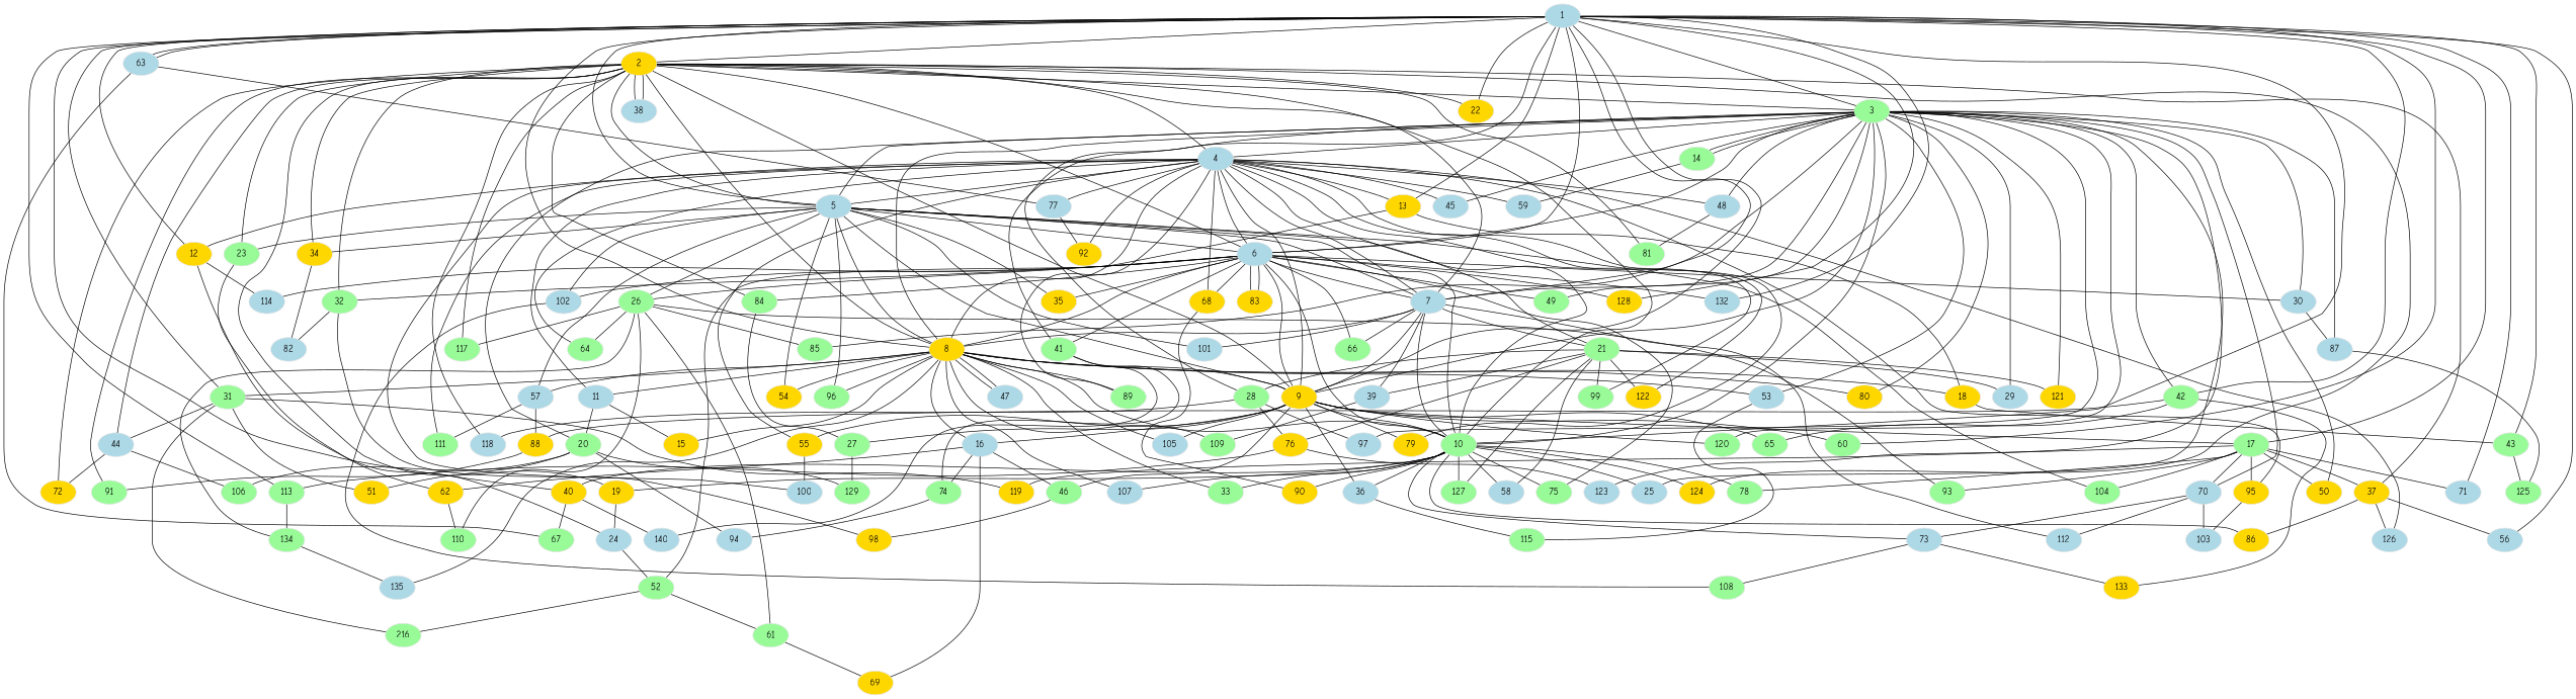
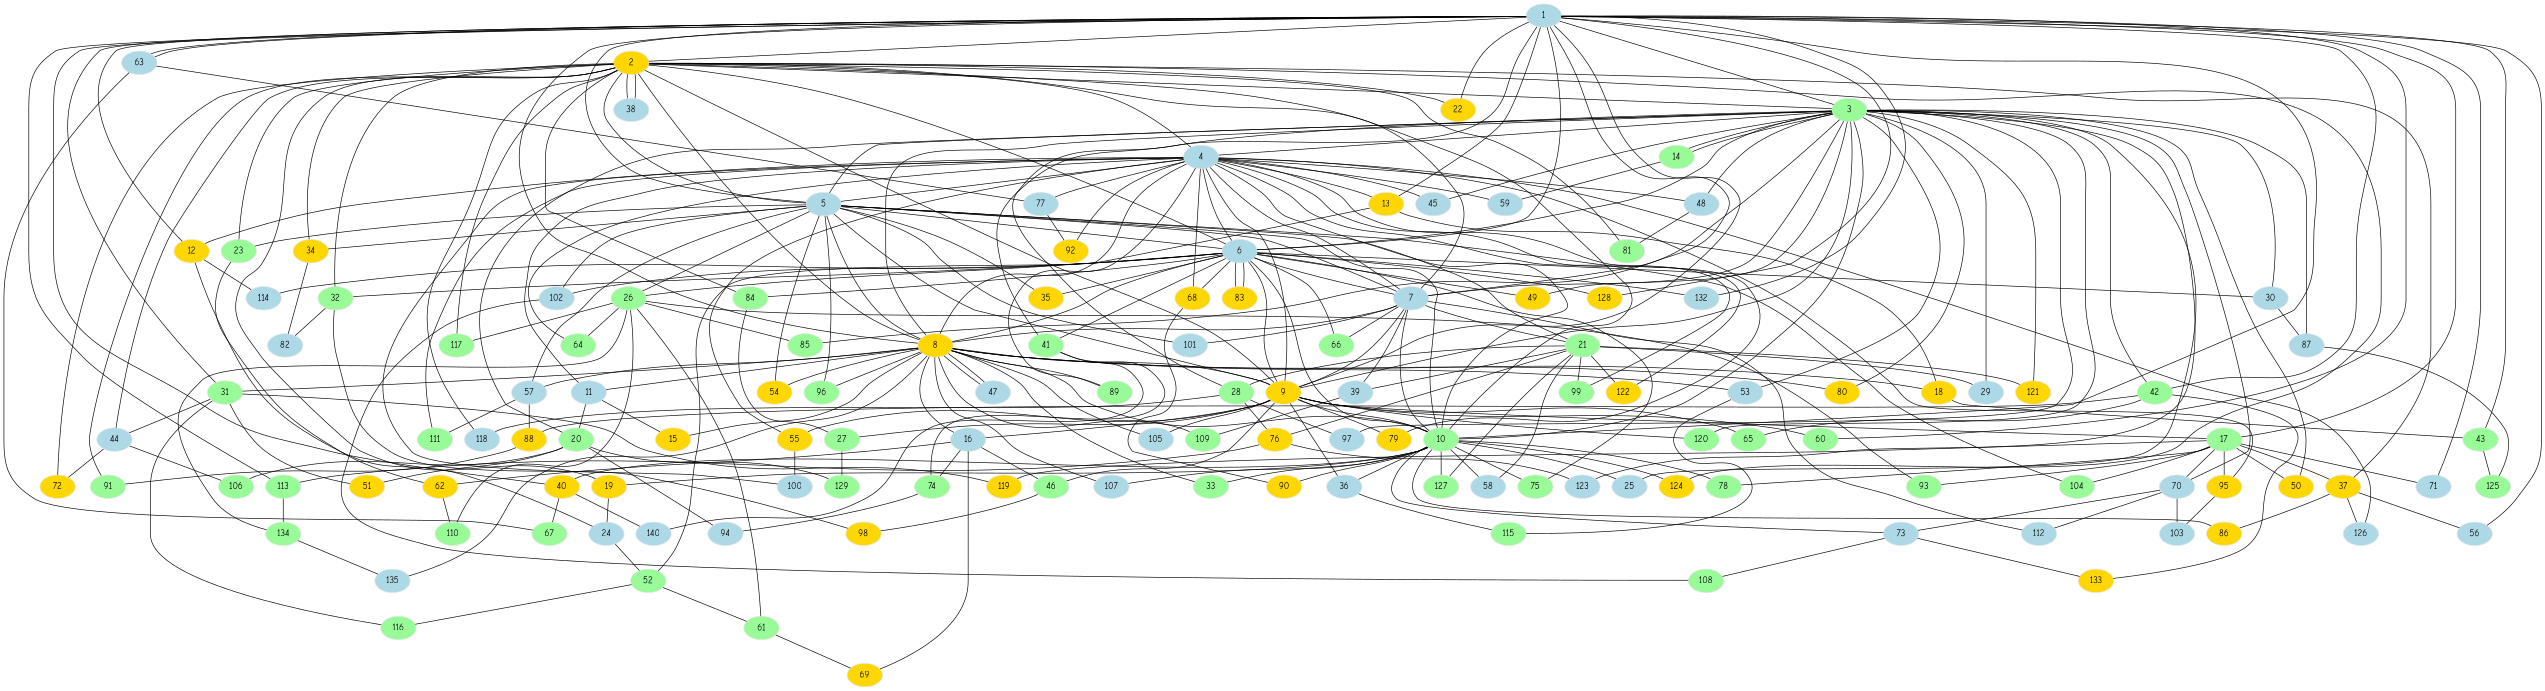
  graph {
    fontname="Comic Neue"
    node [color=gray90 fillcolor=palegreen fontname="Comic Neue" style=filled]
    edge [fontname="Comic Neue"]
    1 [fillcolor=lightblue]
    2 [fillcolor=gold]
    3
    5 [fillcolor=lightblue]
    6 [fillcolor=lightblue]
    7 [fillcolor=lightblue]
    8 [fillcolor=gold]
    9 [fillcolor=gold]
    10
    12 [fillcolor=gold]
    13 [fillcolor=gold]
    17
    22 [fillcolor=gold]
    28
    31
    40 [fillcolor=gold]
    42
    43
    56 [fillcolor=lightblue]
    60
    63 [fillcolor=lightblue]
    71 [fillcolor=lightblue]
    113
    128 [fillcolor=gold]
    132 [fillcolor=lightblue]
    4 [fillcolor=lightblue]
    19 [fillcolor=gold]
    23
    32
    34 [fillcolor=gold]
    37 [fillcolor=gold]
    38 [fillcolor=lightblue]
    44 [fillcolor=lightblue]
    72 [fillcolor=gold]
    81
    84
    91
    117
    118 [fillcolor=lightblue]
    124 [fillcolor=gold]
    14
    20
    25 [fillcolor=lightblue]
    29 [fillcolor=lightblue]
    30 [fillcolor=lightblue]
    41
    45 [fillcolor=lightblue]
    48 [fillcolor=lightblue]
-   49
+   49 [fillcolor=gold]
    50 [fillcolor=gold]
    53 [fillcolor=lightblue]
    70 [fillcolor=lightblue]
    80 [fillcolor=gold]
    85
    87 [fillcolor=lightblue]
    97 [fillcolor=lightblue]
    120
    121 [fillcolor=gold]
    123 [fillcolor=lightblue]
    11 [fillcolor=lightblue]
    55 [fillcolor=gold]
    59 [fillcolor=lightblue]
    64
    68 [fillcolor=gold]
    77 [fillcolor=lightblue]
    79 [fillcolor=gold]
    89
    92 [fillcolor=gold]
    95 [fillcolor=gold]
    99
    100 [fillcolor=lightblue]
    111
    122 [fillcolor=gold]
    126 [fillcolor=lightblue]
    21
    26
    35 [fillcolor=gold]
    54 [fillcolor=gold]
    57 [fillcolor=lightblue]
    96
    101 [fillcolor=lightblue]
    102 [fillcolor=lightblue]
    104
    66
    75
    83 [fillcolor=gold]
    114 [fillcolor=lightblue]
    39 [fillcolor=lightblue]
    112 [fillcolor=lightblue]
    15 [fillcolor=gold]
    16 [fillcolor=lightblue]
    18 [fillcolor=gold]
    33
    47 [fillcolor=lightblue]
    105 [fillcolor=lightblue]
    107 [fillcolor=lightblue]
    109
    135 [fillcolor=lightblue]
    27
    36 [fillcolor=lightblue]
    46
    65
    58 [fillcolor=lightblue]
    73 [fillcolor=lightblue]
    78
    86 [fillcolor=gold]
    90 [fillcolor=gold]
    127
    24 [fillcolor=lightblue]
    52
    93
    119 [fillcolor=gold]
    76 [fillcolor=gold]
    51 [fillcolor=gold]
-   116 [label=216]
+   116
    67
    n117 [fillcolor=lightblue label=140]
    88 [fillcolor=gold]
    133 [fillcolor=gold]
    125
    134
    62 [fillcolor=gold]
    82 [fillcolor=lightblue]
    98 [fillcolor=gold]
    106
    94 [fillcolor=lightblue]
    129
    74
    115
    103 [fillcolor=lightblue]
    61
    110
    108
    69 [fillcolor=gold]
    1 -- 2
    1 -- 3
    1 -- 5
    1 -- 6
    1 -- 7
    1 -- 8
    1 -- 9
    1 -- 10
    1 -- 12
    1 -- 13
    1 -- 17
    1 -- 22
    1 -- 28
    1 -- 31
    1 -- 40
    1 -- 42
    1 -- 43
    1 -- 56
    1 -- 60
    1 -- 63
    1 -- 63
    1 -- 71
    1 -- 113
    1 -- 128
    1 -- 132
    2 -- 3
    2 -- 5
    2 -- 6
    2 -- 7
    2 -- 8
    2 -- 9
    2 -- 10
    2 -- 22
    2 -- 4
    2 -- 19
    2 -- 23
    2 -- 32
    2 -- 34
    2 -- 37
    2 -- 38
    2 -- 38
    2 -- 44
    2 -- 72
    2 -- 81
    2 -- 84
    2 -- 91
    2 -- 117
    2 -- 118
    2 -- 124
    3 -- 5
    3 -- 6
    3 -- 7
    3 -- 8
    3 -- 9
    3 -- 10
    3 -- 42
    3 -- 4
    3 -- 14
    3 -- 14
    3 -- 20
    3 -- 25
    3 -- 29
    3 -- 30
    3 -- 41
    3 -- 45
    3 -- 48
    3 -- 49
    3 -- 50
    3 -- 53
    3 -- 70
    3 -- 80
    3 -- 85
    3 -- 87
    3 -- 97
    3 -- 120
    3 -- 121
    3 -- 123
    5 -- 6
    5 -- 7
    5 -- 8
    5 -- 9
    5 -- 10
    5 -- 23
    5 -- 34
    5 -- 21
    5 -- 26
    5 -- 35
    5 -- 54
    5 -- 57
    5 -- 96
    5 -- 101
    5 -- 102
    5 -- 104
    6 -- 7
    6 -- 8
    6 -- 9
    6 -- 10
    6 -- 128
    6 -- 132
    6 -- 32
    6 -- 84
    6 -- 30
    6 -- 41
    6 -- 49
    6 -- 68
    6 -- 26
    6 -- 35
    6 -- 102
    6 -- 66
    6 -- 75
    6 -- 83
    6 -- 83
    6 -- 114
    7 -- 8
    7 -- 9
    7 -- 10
    7 -- 21
    7 -- 101
    7 -- 66
    7 -- 39
    7 -- 112
    8 -- 9
    8 -- 10
    8 -- 31
    8 -- 53
    8 -- 80
    8 -- 11
    8 -- 89
    8 -- 54
    8 -- 57
    8 -- 96
    8 -- 15
    8 -- 16
    8 -- 18
    8 -- 33
    8 -- 47
    8 -- 47
    8 -- 105
    8 -- 107
    8 -- 109
    8 -- 135
    9 -- 10
    9 -- 17
    9 -- 60
    9 -- 120
    9 -- 55
    9 -- 79
    9 -- 16
    9 -- 105
    9 -- 27
    9 -- 36
    9 -- 46
    9 -- 65
    10 -- 40
    10 -- 19
    10 -- 124
    10 -- 25
    10 -- 75
    10 -- 33
    10 -- 107
    10 -- 36
    10 -- 58
    10 -- 73
    10 -- 78
    10 -- 86
    10 -- 90
    10 -- 127
    12 -- 114
    12 -- 24
    13 -- 18
    13 -- 52
    17 -- 71
    17 -- 37
    17 -- 50
    17 -- 70
    17 -- 95
    17 -- 104
    17 -- 78
    17 -- 93
    17 -- 119
    28 -- 118
    28 -- 97
    28 -- 76
    31 -- 44
    31 -- 119
    31 -- 51
    31 -- 116
    40 -- 67
    40 -- n117
    42 -- 65
    42 -- 88
    42 -- 133
    43 -- 125
    63 -- 77
    63 -- 67
    113 -- 134
    4 -- 5
    4 -- 6
    4 -- 7
    4 -- 8
    4 -- 9
    4 -- 10
    4 -- 12
    4 -- 13
    4 -- 45
    4 -- 48
    4 -- 11
    4 -- 55
    4 -- 59
    4 -- 64
    4 -- 68
    4 -- 77
    4 -- 79
    4 -- 89
    4 -- 92
    4 -- 95
    4 -- 99
    4 -- 100
    4 -- 111
    4 -- 122
    4 -- 126
    19 -- 24
    23 -- 62
    32 -- 82
    32 -- 98
    34 -- 82
    37 -- 56
    37 -- 126
    37 -- 86
    44 -- 72
    44 -- 106
    84 -- 27
    14 -- 59
    20 -- 51
    20 -- 106
    20 -- 94
    20 -- 129
    30 -- 87
    41 -- n117
    41 -- 74
    48 -- 81
    53 -- 115
    70 -- 112
    70 -- 73
    70 -- 103
    87 -- 125
    11 -- 20
    11 -- 15
    55 -- 100
    68 -- 90
    77 -- 92
    95 -- 103
    21 -- 28
    21 -- 29
    21 -- 121
    21 -- 99
    21 -- 122
    21 -- 39
    21 -- 58
    21 -- 127
    21 -- 76
    26 -- 117
    26 -- 85
    26 -- 64
    26 -- 93
    26 -- 134
    26 -- 61
    26 -- 110
    57 -- 111
    57 -- 88
    102 -- 108
    39 -- 109
    16 -- 46
    16 -- 62
    16 -- 74
    16 -- 69
    18 -- 43
    27 -- 129
    36 -- 115
    46 -- 98
    73 -- 133
    73 -- 108
    24 -- 52
    52 -- 116
    52 -- 61
    76 -- 113
    76 -- 123
    88 -- 91
    134 -- 135
    62 -- 110
    74 -- 94
    61 -- 69
  }
